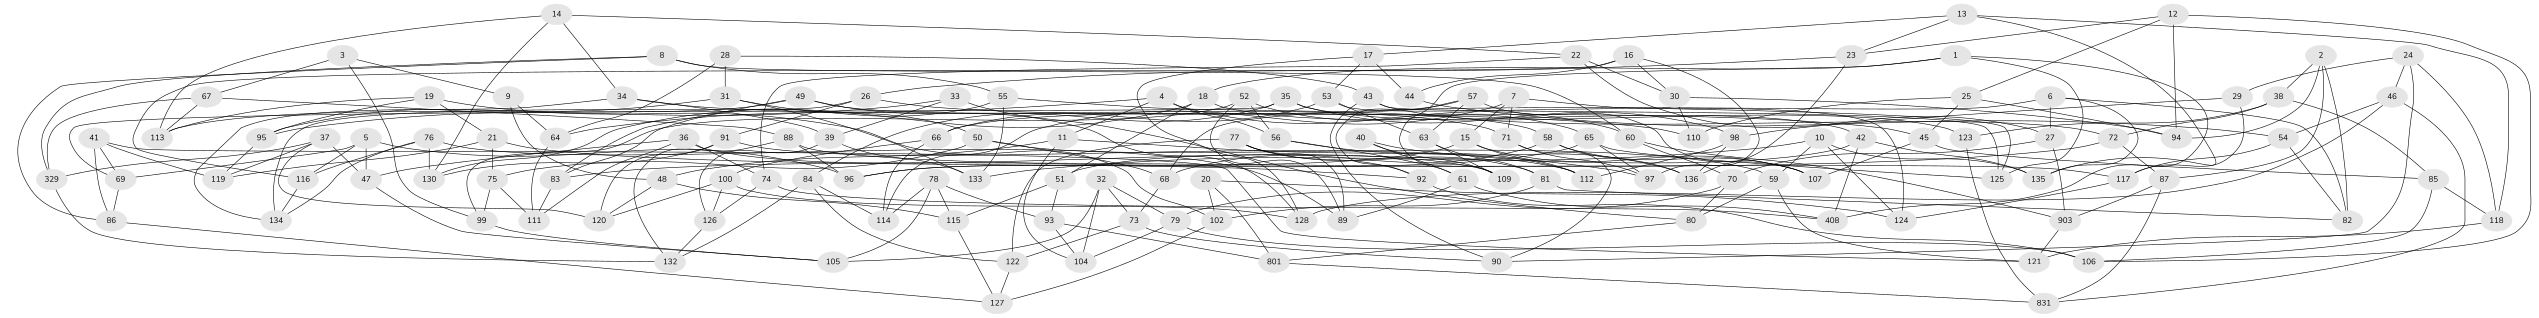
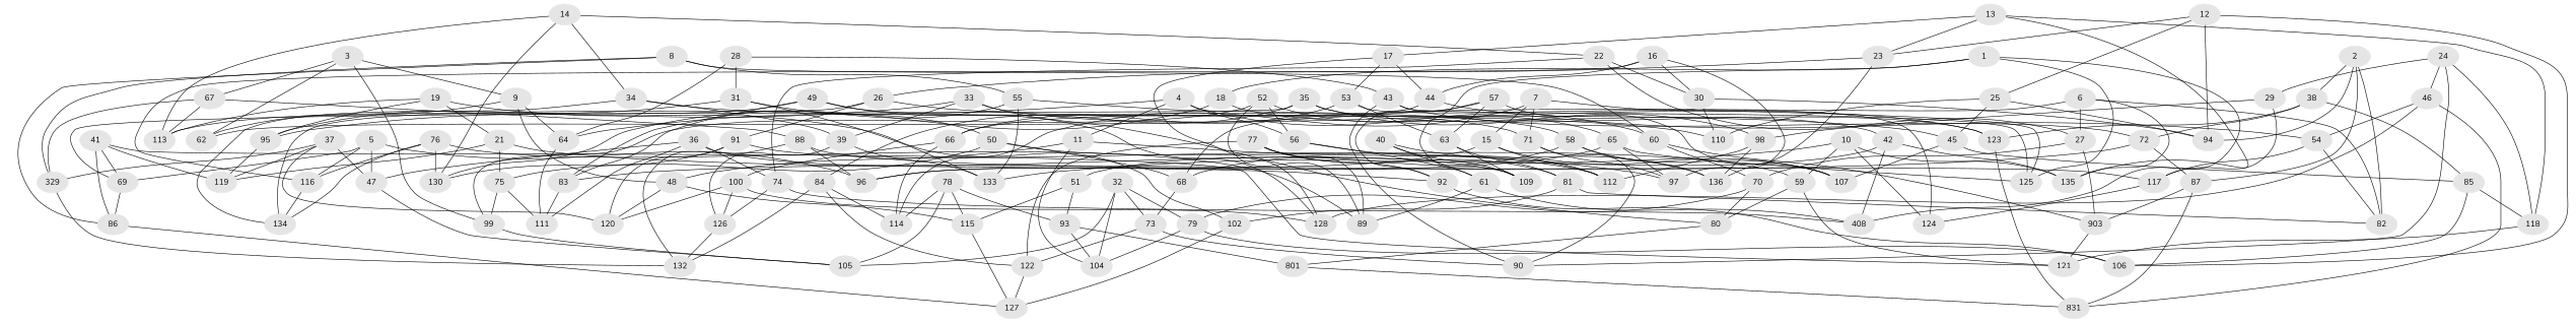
  graph {
    fontname=Nunito
    node [color=gray90 fontname=Nunito style=filled]
    edge [fontname=Nunito]
    1
    18
    n3 [label=408]
    109
    125
    130
    42
    51
    2
    38
    82
    87
    94
    123
    72
    85
    n17 [label=903]
    n18 [label=831]
    3
    9
+   62
    67
    99
    64
    48
    n26 [label=329]
    113
    88
    105
    4
    11
    56
    60
    97
    104
    112
    61
    70
    111
    5
    47
    69
    96
    116
    86
    134
    6
    27
    68
    135
    73
    7
    15
    71
    114
    107
    90
    8
    55
    133
    83
    58
    127
    132
    120
    115
    10
    59
    124
    80
    121
    12
    23
    25
    106
    26
    136
    45
    110
    13
    17
    118
    44
    53
    128
    14
    22
    34
    30
    74
    39
    16
    54
    63
    66
    93
    19
    21
    95
    102
    75
    92
    119
-   20
    n105 [label=801]
    29
    98
    117
    126
    91
    24
    46
    79
    28
    31
    43
    50
    40
    32
    122
    33
    35
    84
    36
    37
    89
    41
    49
    52
    65
    81
    100
    57
    76
    77
    78
    1 -- 18
    1 -- n3
    1 -- 109
    1 -- 125
    18 -- 130
    18 -- 42
-   18 -- 51
    42 -- n3
    42 -- 51
    42 -- 135
    51 -- 115
    51 -- 93
    2 -- 38
    2 -- 82
    2 -- 87
    2 -- 94
    38 -- 123
    38 -- 72
    38 -- 85
    87 -- n17
    87 -- n18
    123 -- n18
    72 -- 87
    72 -- 83
    85 -- 106
    85 -- 118
    n17 -- 121
    3 -- 9
+   3 -- 62
    3 -- 67
    3 -- 99
+   9 -- 62
    9 -- 64
    9 -- 48
    67 -- n26
    67 -- 113
    67 -- 88
    99 -- 105
    64 -- 111
    48 -- 120
    48 -- 115
    n26 -- 132
    88 -- 96
    88 -- 132
    88 -- 117
    4 -- 64
    4 -- 11
    4 -- 56
    4 -- 60
    11 -- 48
    11 -- 97
    11 -- 104
    56 -- 112
    56 -- 61
    60 -- n17
    60 -- 70
    61 -- n3
    61 -- 89
    70 -- 80
    70 -- 79
    5 -- 47
    5 -- 69
    5 -- 96
    5 -- 116
    47 -- 105
    69 -- 86
    116 -- 134
    86 -- 127
    6 -- 82
    6 -- 27
    6 -- 68
    6 -- 135
    27 -- n17
    27 -- 70
    68 -- 73
    73 -- 90
    73 -- 122
    7 -- 125
    7 -- 15
    7 -- 71
    7 -- 114
    15 -- 112
    15 -- 96
    15 -- 107
    71 -- 97
    71 -- 90
    8 -- n26
    8 -- 60
    8 -- 86
    8 -- 55
    55 -- 133
    55 -- 83
    55 -- 58
    83 -- 111
    58 -- 68
    58 -- 107
    58 -- 136
    115 -- 127
    10 -- 135
    10 -- 133
    10 -- 59
    10 -- 124
    59 -- 80
    59 -- 121
    80 -- n105
    12 -- 94
    12 -- 23
    12 -- 25
    12 -- 106
    23 -- 26
    23 -- 136
    25 -- 94
    25 -- 45
    25 -- 110
    26 -- 134
    26 -- 45
    26 -- 91
    45 -- 85
    45 -- 107
    13 -- 135
    13 -- 23
    13 -- 17
    13 -- 118
    17 -- 44
    17 -- 53
    17 -- 128
    118 -- 121
+   44 -- 62
    44 -- 54
    53 -- 124
    53 -- 63
    53 -- 66
    14 -- 130
    14 -- 113
    14 -- 22
    14 -- 34
    22 -- 27
    22 -- 30
    22 -- 74
    34 -- 134
    34 -- 110
    34 -- 39
    30 -- 94
    30 -- 110
    74 -- n3
    74 -- 126
    39 -- 133
    39 -- 126
    16 -- 97
    16 -- 116
    16 -- 44
    16 -- 30
    54 -- 82
    54 -- 117
    63 -- 109
    63 -- 81
    66 -- 114
    66 -- 100
    93 -- 104
    93 -- n105
    19 -- 113
    19 -- 21
    19 -- 95
    19 -- 102
    21 -- 75
    21 -- 92
    21 -- 119
    95 -- 119
    102 -- 127
    75 -- 99
    75 -- 111
    92 -- 106
-   20 -- 124
-   20 -- 102
-   20 -- n105
    n105 -- n18
    29 -- 98
    29 -- 117
    98 -- 112
    98 -- 136
    117 -- 124
    126 -- 132
    91 -- 130
    91 -- 112
    91 -- 120
    24 -- 90
    24 -- 118
    24 -- 29
    24 -- 46
    46 -- n18
    46 -- 128
    46 -- 54
    79 -- 104
    79 -- 106
    28 -- 64
    28 -- 31
    28 -- 43
    31 -- 133
    31 -- 95
    31 -- 50
    43 -- 125
    43 -- 72
    43 -- 90
    50 -- 68
    50 -- 59
    50 -- 75
    40 -- 109
    40 -- 61
    40 -- 136
    32 -- 105
    32 -- 104
    32 -- 73
    32 -- 79
    122 -- 127
+   33 -- 123
    33 -- 80
    33 -- 39
    33 -- 95
    35 -- 123
    35 -- 69
    35 -- 98
    35 -- 84
    84 -- 114
    84 -- 132
    84 -- 122
    36 -- 109
    36 -- 111
    36 -- 47
    36 -- 74
    37 -- n26
    37 -- 47
    37 -- 120
    37 -- 119
    41 -- 69
    41 -- 86
    41 -- 121
    41 -- 119
    49 -- 113
    49 -- 71
    49 -- 83
    49 -- 128
    52 -- 99
    52 -- 56
    52 -- 89
    52 -- 65
    65 -- 125
    65 -- 97
    65 -- 96
    81 -- 82
    81 -- 102
    100 -- 120
    100 -- 128
    100 -- 126
    57 -- 107
    57 -- 63
    57 -- 66
    57 -- 92
    76 -- 130
    76 -- 116
    76 -- 134
    76 -- 89
    77 -- 92
    77 -- 122
    77 -- 89
    77 -- 81
    78 -- 105
    78 -- 114
    78 -- 115
    78 -- 93
  }
